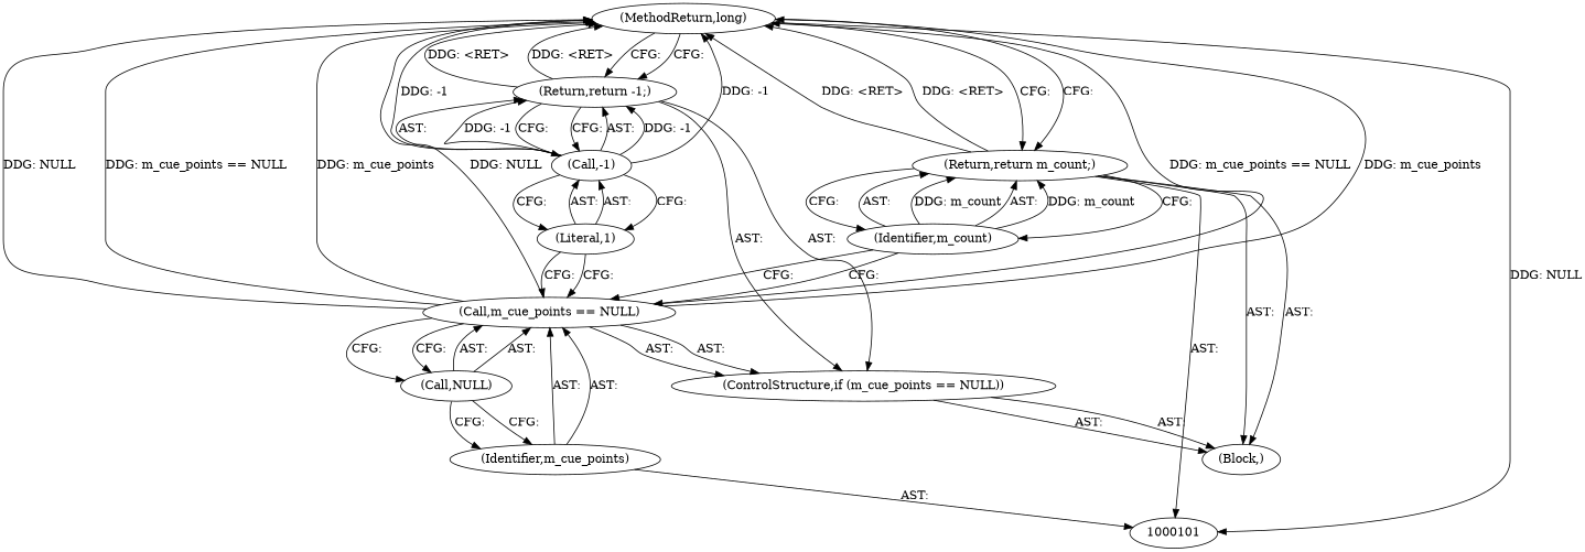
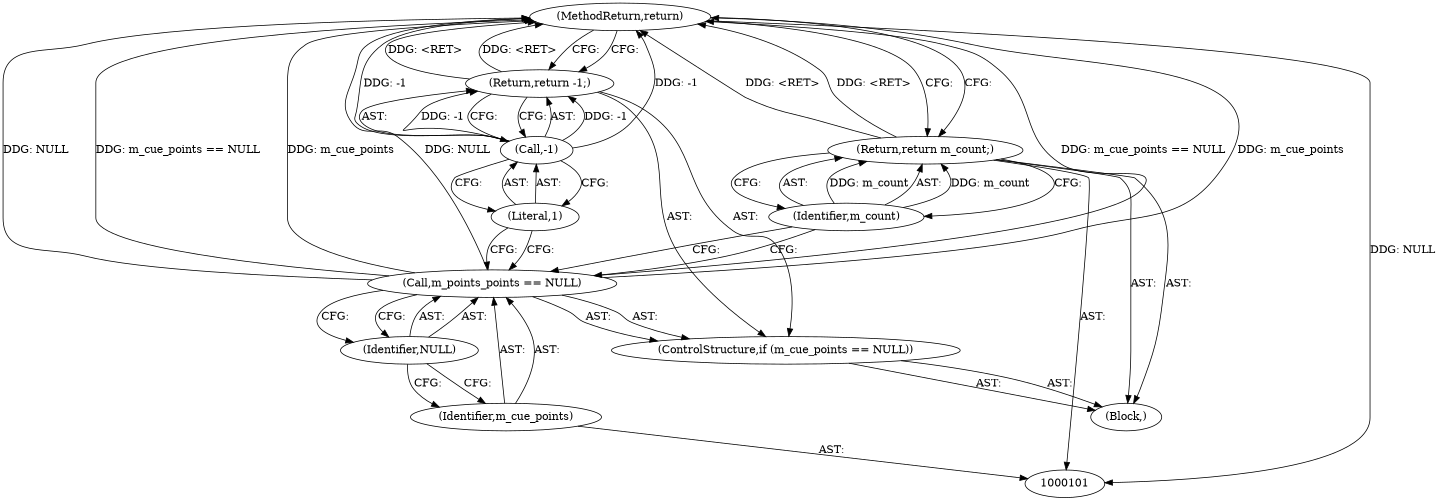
  digraph {
-   n1 [label="(MethodReturn,long)"]
+   n1 [label="(MethodReturn,return)"]
    n2 [label="(Return,return -1;)"]
    n3 [label="(Return,return m_count;)"]
    1000101
    n5 [label="(ControlStructure,if (m_cue_points == NULL))"]
    n6 [label="(Call,-1)"]
    n7 [label="(Block,)"]
    n8 [label="(Identifier,m_count)"]
-   n9 [label="(Call,NULL)"]
-   n10 [label="(Call,m_cue_points == NULL)"]
+   n9 [label="(Identifier,NULL)"]
+   n10 [label="(Call,m_points_points == NULL)"]
    n11 [label="(Identifier,m_cue_points)"]
    n12 [label="(Literal,1)"]
    n1 -> n2 [label="CFG: "]
    n1 -> n2 [label="CFG: "]
    n1 -> n3 [label="CFG: "]
    n1 -> n3 [label="CFG: "]
    n1 -> 1000101 [label="DDG: NULL"]
    n2 -> n1 [label="DDG: <RET>"]
    n2 -> n1 [label="DDG: <RET>"]
    n2 -> n5 [label="AST: "]
    n2 -> n5 [label="AST: "]
    n2 -> n6 [label="CFG: "]
    n2 -> n6 [label="CFG: "]
    n3 -> n1 [label="DDG: <RET>"]
    n3 -> n1 [label="DDG: <RET>"]
    n3 -> 1000101 [label="AST: "]
    n3 -> n7 [label="AST: "]
    n3 -> n7 [label="AST: "]
    n3 -> n8 [label="CFG: "]
    n3 -> n8 [label="CFG: "]
    n5 -> n7 [label="AST: "]
    n5 -> n7 [label="AST: "]
    n6 -> n1 [label="DDG: -1"]
    n6 -> n1 [label="DDG: -1"]
    n6 -> n2 [label="AST: "]
    n6 -> n2 [label="DDG: -1"]
    n6 -> n2 [label="AST: "]
    n6 -> n2 [label="DDG: -1"]
    n6 -> n12 [label="CFG: "]
    n6 -> n12 [label="CFG: "]
    n8 -> n3 [label="AST: "]
    n8 -> n3 [label="DDG: m_count"]
    n8 -> n3 [label="AST: "]
    n8 -> n3 [label="DDG: m_count"]
    n8 -> n10 [label="CFG: "]
    n8 -> n10 [label="CFG: "]
    n9 -> n10 [label="AST: "]
    n9 -> n10 [label="AST: "]
    n9 -> n11 [label="CFG: "]
    n9 -> n11 [label="CFG: "]
    n10 -> n1 [label="DDG: m_cue_points == NULL"]
    n10 -> n1 [label="DDG: m_cue_points"]
    n10 -> n1 [label="DDG: NULL"]
    n10 -> n1 [label="DDG: m_cue_points == NULL"]
    n10 -> n1 [label="DDG: m_cue_points"]
    n10 -> n1 [label="DDG: NULL"]
    n10 -> n5 [label="AST: "]
    n10 -> n5 [label="AST: "]
    n10 -> n9 [label="CFG: "]
    n10 -> n9 [label="CFG: "]
    n11 -> 1000101 [label="AST: "]
    n11 -> n10 [label="AST: "]
    n11 -> n10 [label="AST: "]
    n12 -> n6 [label="AST: "]
    n12 -> n6 [label="AST: "]
    n12 -> n10 [label="CFG: "]
    n12 -> n10 [label="CFG: "]
  }
